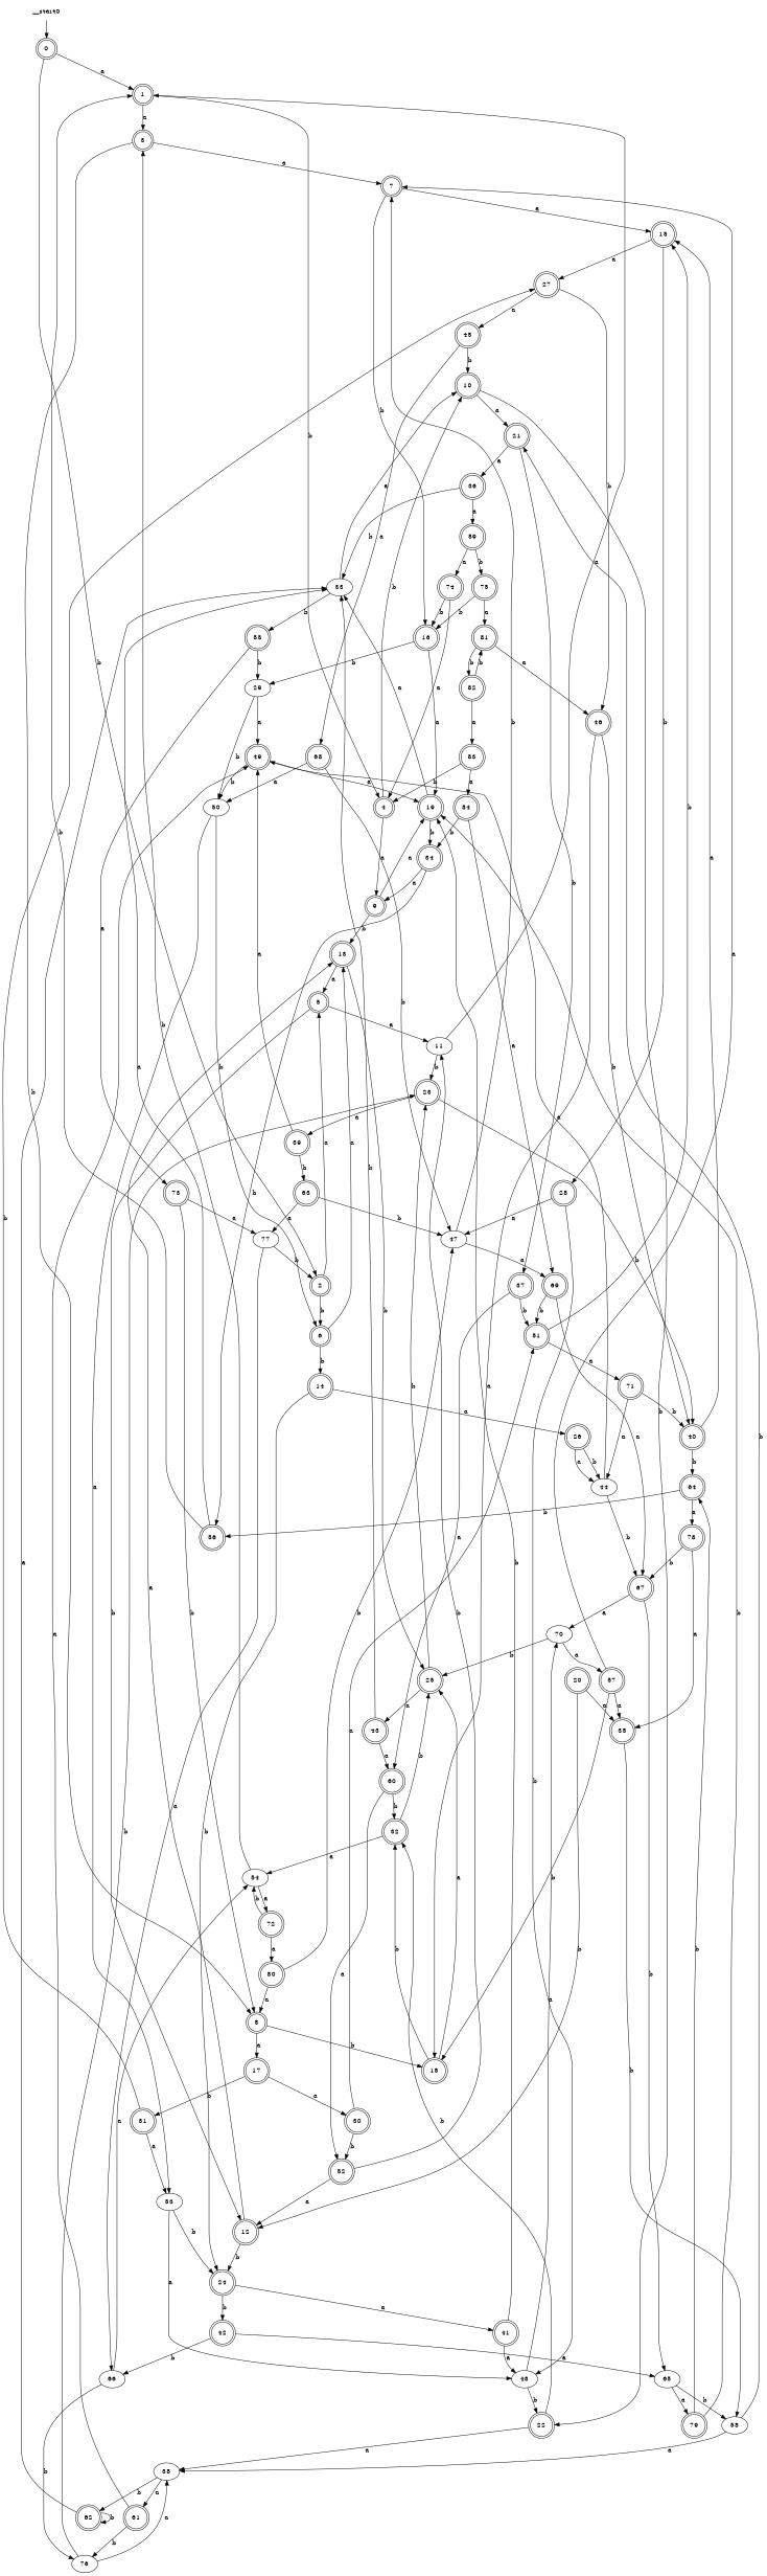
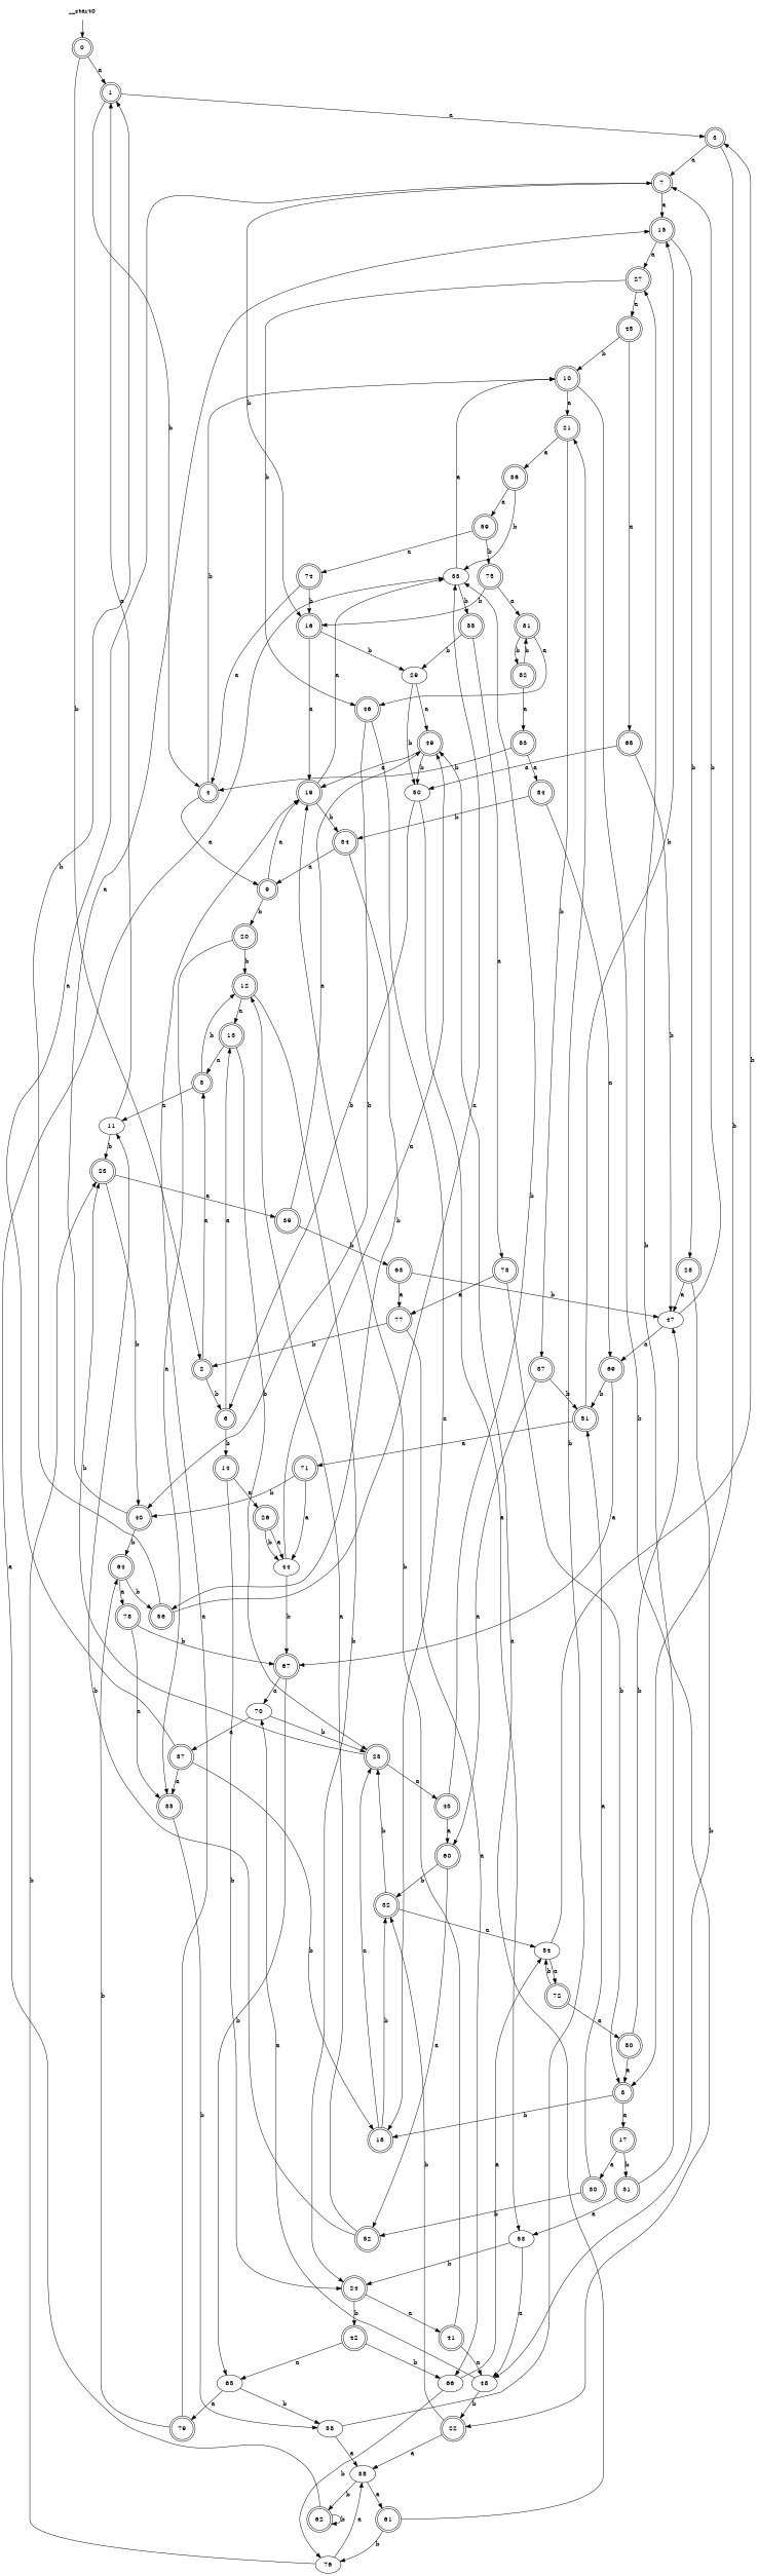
  digraph {
    node [shape=doublecircle]
    __start0 [shape=none]
    0
    1
    2
    3
    4
    5
    6
    7
    8
    9
    10
    11 [shape=""]
    12
    13
    14
    15
    16
    17
    18
    19
    20
    21
    22
    23
    24
    25
    26
    27
    28
    29 [shape=""]
    30
    31
    32
    33 [shape=""]
    34
    35
    36
    37
    38 [shape=""]
    39
    40
    41
    42
    43
    44 [shape=""]
    45
    46
    47 [shape=""]
    48 [shape=""]
    49
    50 [shape=""]
    51
    52
    53 [shape=""]
    54 [shape=""]
    55
    56
    58 [shape=""]
    59
    60
    61
    62
    63
    64
    65 [shape=""]
    66 [shape=""]
    67
    68
    69
    70 [shape=""]
    71
    72
    73
    57
    74
    75
    76 [shape=""]
-   77 [shape=ellipse]
+   77
    78
    79
    80
    81
    82
    83
    84
    __start0 -> 0
    0 -> 1 [label=a]
    0 -> 2 [label=b]
    1 -> 3 [label=a]
    1 -> 4 [label=b]
    2 -> 5 [label=a]
    2 -> 6 [label=b]
    3 -> 7 [label=a]
    3 -> 8 [label=b]
    4 -> 9 [label=a]
    4 -> 10 [label=b]
    5 -> 11 [label=a]
    5 -> 12 [label=b]
    6 -> 13 [label=a]
    6 -> 14 [label=b]
    7 -> 15 [label=a]
    7 -> 16 [label=b]
    8 -> 17 [label=a]
    8 -> 18 [label=b]
    9 -> 19 [label=a]
-   9 -> 13 [label=b]
+   9 -> 20 [label=b]
    10 -> 21 [label=a]
    10 -> 22 [label=b]
    11 -> 1 [label=a]
    11 -> 23 [label=b]
    12 -> 13 [label=a]
    12 -> 24 [label=b]
    13 -> 5 [label=a]
    13 -> 25 [label=b]
    14 -> 24 [label=b]
    14 -> 26 [label=a]
    15 -> 27 [label=a]
    15 -> 28 [label=b]
    16 -> 19 [label=a]
    16 -> 29 [label=b]
    17 -> 30 [label=a]
    17 -> 31 [label=b]
    18 -> 25 [label=a]
    18 -> 32 [label=b]
    19 -> 33 [label=a]
    19 -> 34 [label=b]
    20 -> 12 [label=b]
    20 -> 35 [label=a]
    21 -> 36 [label=a]
    21 -> 37 [label=b]
    22 -> 32 [label=b]
    22 -> 38 [label=a]
    23 -> 39 [label=a]
    23 -> 40 [label=b]
    24 -> 41 [label=a]
    24 -> 42 [label=b]
    25 -> 23 [label=b]
    25 -> 43 [label=a]
    26 -> 44 [label=a]
    26 -> 44 [label=b]
    27 -> 45 [label=a]
    27 -> 46 [label=b]
    28 -> 47 [label=a]
    28 -> 48 [label=b]
    29 -> 49 [label=a]
    29 -> 50 [label=b]
    30 -> 51 [label=a]
    30 -> 52 [label=b]
    31 -> 27 [label=b]
    31 -> 53 [label=a]
    32 -> 25 [label=b]
    32 -> 54 [label=a]
    33 -> 10 [label=a]
    33 -> 55 [label=b]
    34 -> 9 [label=a]
    34 -> 56 [label=b]
    35 -> 58 [label=b]
    36 -> 33 [label=b]
    36 -> 59 [label=a]
    37 -> 51 [label=b]
    37 -> 60 [label=a]
    38 -> 61 [label=a]
    38 -> 62 [label=b]
    39 -> 49 [label=a]
    39 -> 63 [label=b]
    40 -> 15 [label=a]
    40 -> 64 [label=b]
    41 -> 19 [label=b]
    41 -> 48 [label=a]
    42 -> 65 [label=a]
    42 -> 66 [label=b]
    43 -> 33 [label=b]
    43 -> 60 [label=a]
    44 -> 49 [label=a]
    44 -> 67 [label=b]
    45 -> 10 [label=b]
    45 -> 68 [label=a]
    46 -> 18 [label=a]
    46 -> 40 [label=b]
    47 -> 7 [label=b]
    47 -> 69 [label=a]
    48 -> 22 [label=b]
    48 -> 70 [label=a]
    49 -> 19 [label=a]
    49 -> 50 [label=b]
    50 -> 6 [label=b]
    50 -> 53 [label=a]
    51 -> 15 [label=b]
    51 -> 71 [label=a]
    52 -> 11 [label=b]
    52 -> 12 [label=a]
    53 -> 24 [label=b]
    53 -> 48 [label=a]
    54 -> 3 [label=b]
    54 -> 72 [label=a]
    55 -> 29 [label=b]
    55 -> 73 [label=a]
    56 -> 1 [label=b]
    56 -> 33 [label=a]
    58 -> 21 [label=b]
    58 -> 38 [label=a]
    59 -> 74 [label=a]
    59 -> 75 [label=b]
    60 -> 32 [label=b]
    60 -> 52 [label=a]
    61 -> 49 [label=a]
    61 -> 76 [label=b]
    62 -> 33 [label=a]
    62 -> 62 [label=b]
    63 -> 47 [label=b]
    63 -> 77 [label=a]
    64 -> 56 [label=b]
    64 -> 78 [label=a]
    65 -> 58 [label=b]
    65 -> 79 [label=a]
    66 -> 54 [label=a]
    66 -> 76 [label=b]
    67 -> 65 [label=b]
    67 -> 70 [label=a]
    68 -> 47 [label=b]
    68 -> 50 [label=a]
    69 -> 51 [label=b]
    69 -> 67 [label=a]
    70 -> 25 [label=b]
    70 -> 57 [label=a]
    71 -> 40 [label=b]
    71 -> 44 [label=a]
    72 -> 54 [label=b]
    72 -> 80 [label=a]
    73 -> 8 [label=b]
    73 -> 77 [label=a]
    57 -> 7 [label=a]
    57 -> 18 [label=b]
    57 -> 35 [label=a]
    74 -> 4 [label=a]
    74 -> 16 [label=b]
    75 -> 16 [label=b]
    75 -> 81 [label=a]
    76 -> 23 [label=b]
    76 -> 38 [label=a]
    77 -> 2 [label=b]
    77 -> 66 [label=a]
    78 -> 35 [label=a]
    78 -> 67 [label=b]
-   79 -> 19 [label=b]
+   79 -> 19 [label=a]
    79 -> 64 [label=b]
    80 -> 8 [label=a]
    80 -> 47 [label=b]
    81 -> 46 [label=a]
    81 -> 82 [label=b]
    82 -> 81 [label=b]
    82 -> 83 [label=a]
    83 -> 4 [label=b]
    83 -> 84 [label=a]
    84 -> 34 [label=b]
    84 -> 69 [label=a]
  }
